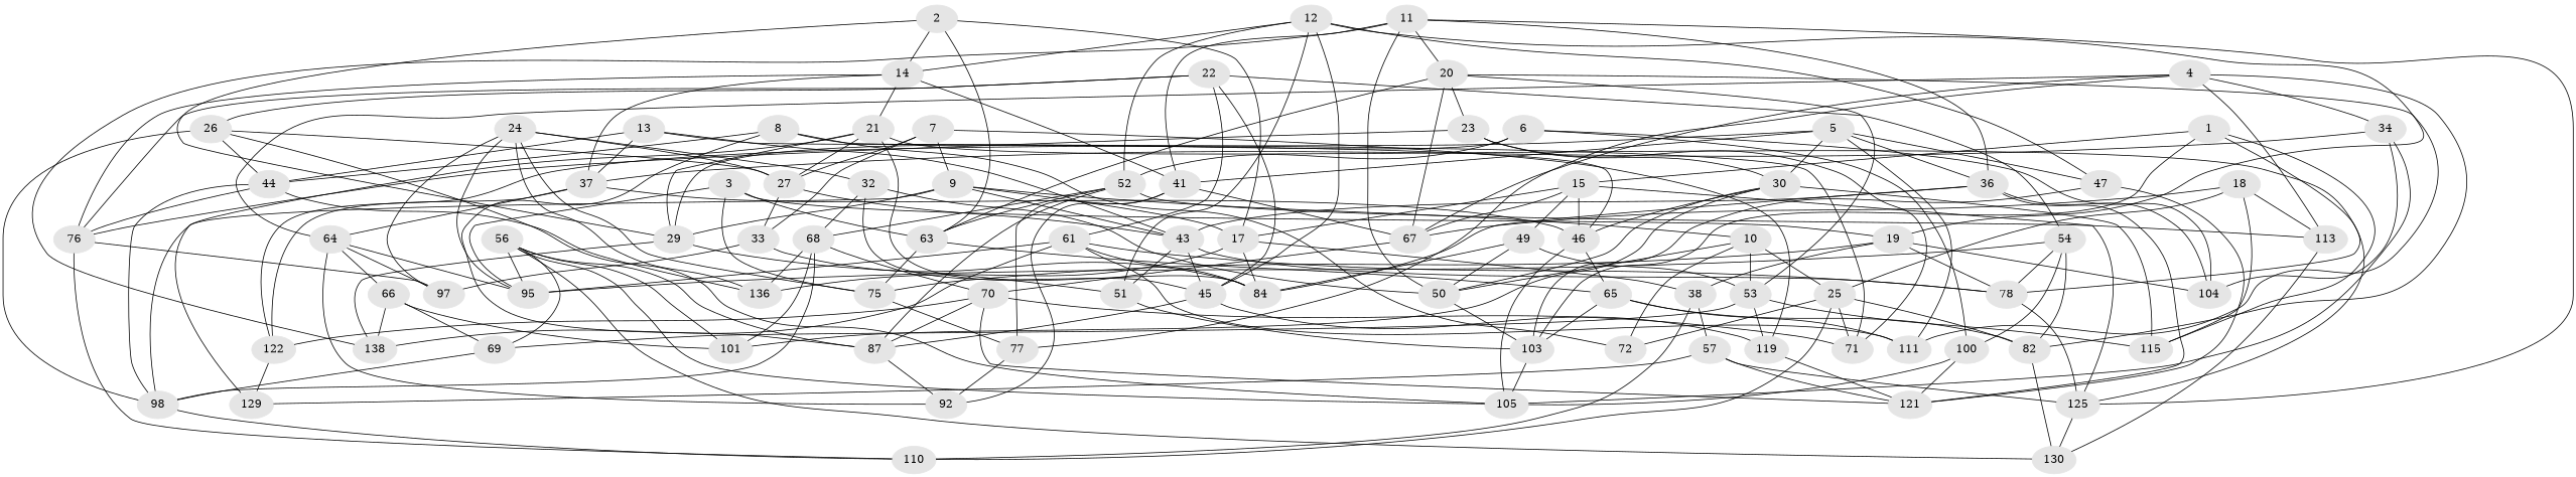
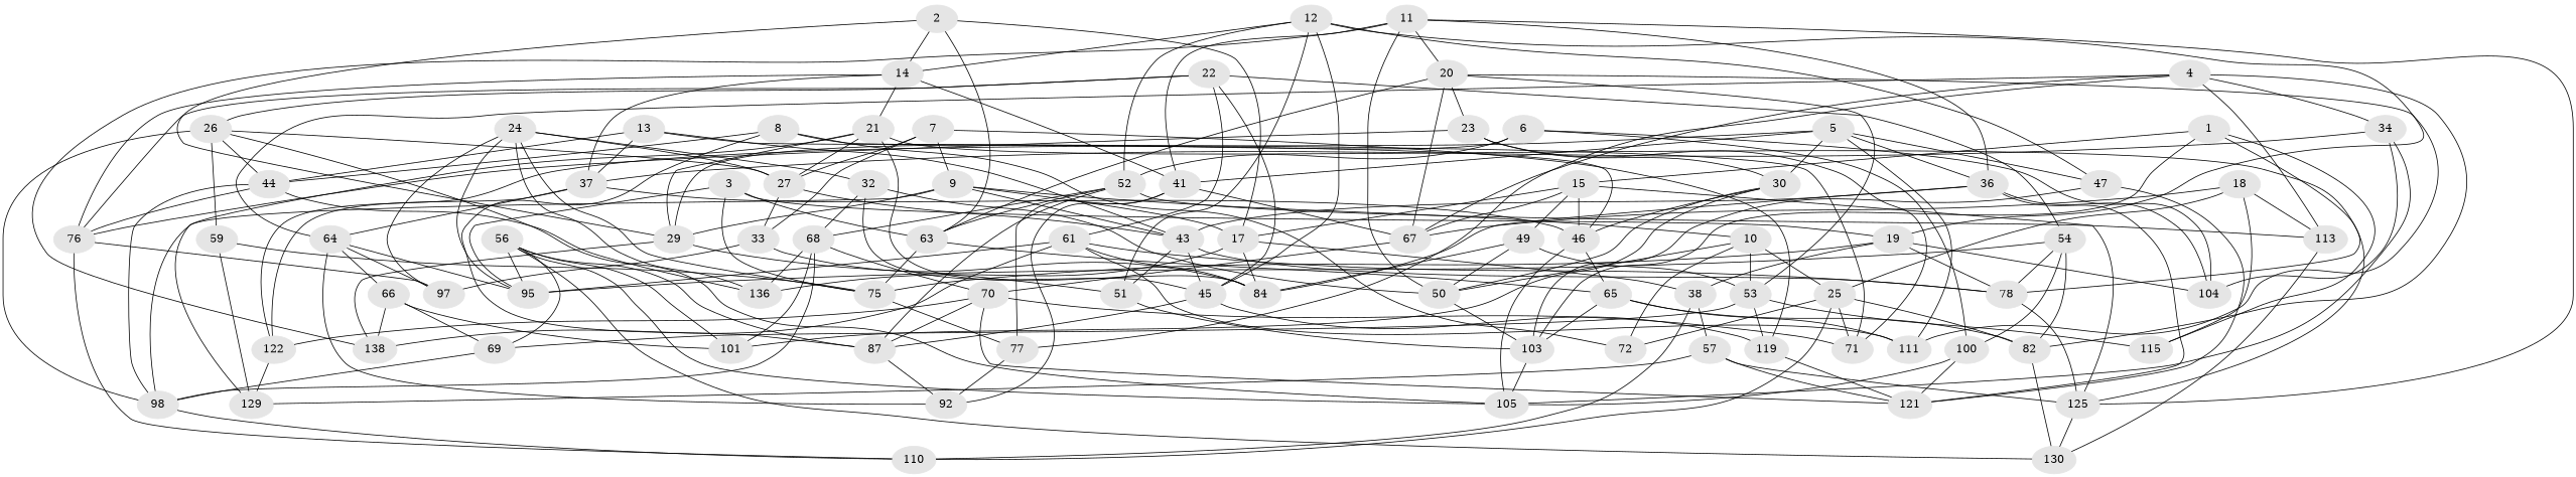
  graph {
    node [color=gray90 style=filled]
    15 [super="+42"]
    17 [super="+86"]
    67 [super="+85"]
    46 [super="+108"]
    125 [super="+137"]
    49
    1
    78 [super="+93"]
    103 [super="+106"]
    115
    105 [super="+114"]
    14 [super="+79"]
    41 [super="+83"]
    37 [super="+90"]
    21 [super="+28"]
    76 [super="+127"]
    2
    29 [super="+31"]
    63 [super="+131"]
    38
    84 [super="+91"]
    136
    138
    51
    75 [super="+88"]
    65 [super="+89"]
    19 [super="+107"]
    104
    3
    95 [super="+128"]
    77
    4 [super="+134"]
    34
    64 [super="+94"]
    82 [super="+112"]
    113
    97
    92
    66
    70 [super="+116"]
    130
    5 [super="+123"]
    30 [super="+80"]
    36 [super="+40"]
    47
    111
    122
    50 [super="+60"]
    101
    43 [super="+124"]
    121 [super="+126"]
    129
    6
    52 [super="+96"]
    100
    87 [super="+99"]
    68 [super="+81"]
    9 [super="+62"]
    10 [super="+118"]
    98 [super="+109"]
    7
    27 [super="+58"]
    33
    119
    44 [super="+117"]
    8
    72
    25 [super="+55"]
    53 [super="+102"]
    45 [super="+48"]
    110
    71
    69
    11 [super="+120"]
    20 [super="+73"]
    23
    12 [super="+16"]
    13
    57
    18
    22 [super="+132"]
    26 [super="+39"]
    54 [super="+133"]
    61 [super="+74"]
+   59
    24 [super="+35"]
    32
    56 [super="+135"]
    15 -- 17
    15 -- 67
    15 -- 46
    15 -- 125
    15 -- 49
    17 -- 38
    17 -- 84
    17 -- 136
    67 -- 70
    46 -- 105
    46 -- 65
    125 -- 130
    49 -- 84
    49 -- 50
    49 -- 53
    1 -- 15
    1 -- 78
    1 -- 103
    1 -- 115
    78 -- 125
    103 -- 105
    14 -- 41
    14 -- 37
    14 -- 21
    14 -- 76
    41 -- 67
    41 -- 77
    41 -- 92
    37 -- 46
    37 -- 64
    37 -- 122
    21 -- 125
    21 -- 29
    21 -- 84
    21 -- 129
    21 -- 27
    76 -- 97
    76 -- 110
    2 -- 17
    2 -- 14
    2 -- 29
    2 -- 63
    29 -- 138
    29 -- 51
    63 -- 75
    63 -- 65
    38 -- 110
    38 -- 57
    51 -- 103
    75 -- 77
    65 -- 103
    65 -- 82 [weight=2]
    65 -- 111
    19 -- 78
    19 -- 38
    19 -- 75
    19 -- 104
    3 -- 63
    3 -- 75
    3 -- 19
    3 -- 95
    77 -- 92
    4 -- 67
    4 -- 77
    4 -- 34
    4 -- 64
    4 -- 82
    4 -- 113
    34 -- 105
    34 -- 37
    34 -- 104
    64 -- 95
    64 -- 97
    64 -- 92
    64 -- 66
    82 -- 130
    113 -- 130
    66 -- 138
    66 -- 101
    66 -- 69
    70 -- 122
    70 -- 121
    70 -- 87
    70 -- 71
    5 -- 41
    5 -- 30
    5 -- 36
    5 -- 47
    5 -- 111
    5 -- 122
    30 -- 46
-   30 -- 115
    30 -- 50
    30 -- 101
    36 -- 84
    36 -- 104
    36 -- 43
    36 -- 121
    47 -- 103
    47 -- 121
    122 -- 129
    50 -- 103
    43 -- 78
    43 -- 51
    43 -- 45
    6 -- 29
    6 -- 104
    6 -- 52
    6 -- 100
    52 -- 63
    52 -- 113
    52 -- 87
    52 -- 68
    100 -- 105
    100 -- 121
    87 -- 92
    68 -- 136
    68 -- 70
    68 -- 101
    68 -- 98
    9 -- 17
    9 -- 29
    9 -- 43
    9 -- 10
    9 -- 98
    10 -- 50
    10 -- 72 [weight=2]
    10 -- 25
    10 -- 53
    98 -- 110
    7 -- 9
    7 -- 27
    7 -- 33
    7 -- 119
    27 -- 43
    27 -- 33
    33 -- 84
    33 -- 97
    119 -- 121
    44 -- 76
    44 -- 136
    44 -- 98
    8 -- 46
    8 -- 87
    8 -- 44
    8 -- 72
    25 -- 82
    25 -- 72
    25 -- 110
    25 -- 71
    53 -- 115
    53 -- 119
    53 -- 69
    45 -- 87
    45 -- 119
    69 -- 98
    11 -- 125
    11 -- 41
    11 -- 138
    11 -- 36
    11 -- 50
    11 -- 20
    20 -- 67
    20 -- 63
    20 -- 111
    20 -- 53
    20 -- 23
    23 -- 76
    23 -- 30
    23 -- 71
    12 -- 14
    12 -- 51
    12 -- 19
    12 -- 47
    12 -- 52
    12 -- 45
    13 -- 37
    13 -- 43
    13 -- 44
    13 -- 71
    57 -- 125
    57 -- 121
    57 -- 129
    18 -- 67
    18 -- 115
    18 -- 113
    18 -- 25
    22 -- 76
    22 -- 45
    22 -- 26
    22 -- 54 [weight=2]
    22 -- 61
    26 -- 105
    26 -- 98
    26 -- 27
    26 -- 44
+   26 -- 59
    54 -- 78
    54 -- 95
    54 -- 82
    54 -- 100
    61 -- 78
    61 -- 84
    61 -- 138
    61 -- 95
    61 -- 111
+   59 -- 75
+   59 -- 129
    24 -- 136
    24 -- 75
    24 -- 95
    24 -- 97
    24 -- 27
    24 -- 32
    32 -- 50
    32 -- 68
    32 -- 45
    56 -- 105
    56 -- 95
    56 -- 130
    56 -- 101
    56 -- 87
    56 -- 69
  }
